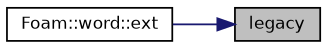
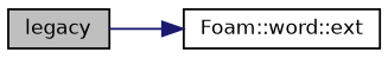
  digraph {
    rankdir=LR
    node [color=black fontname=Helvetica fontsize=10 shape=record]
    n1 [fillcolor=grey75 fontcolor=black height=0.2 label=legacy style=filled width=0.4]
    n2 [height=0.2 label="Foam::word::ext" width=0.4]
-   n2 -> n1 [color=midnightblue fontname=Helvetica fontsize=10 labelfontname=Helvetica labelfontsize=10 style=solid]
+   n1 -> n2 [color=midnightblue fontname=Helvetica fontsize=10 labelfontname=Helvetica labelfontsize=10 style=solid]
  }
